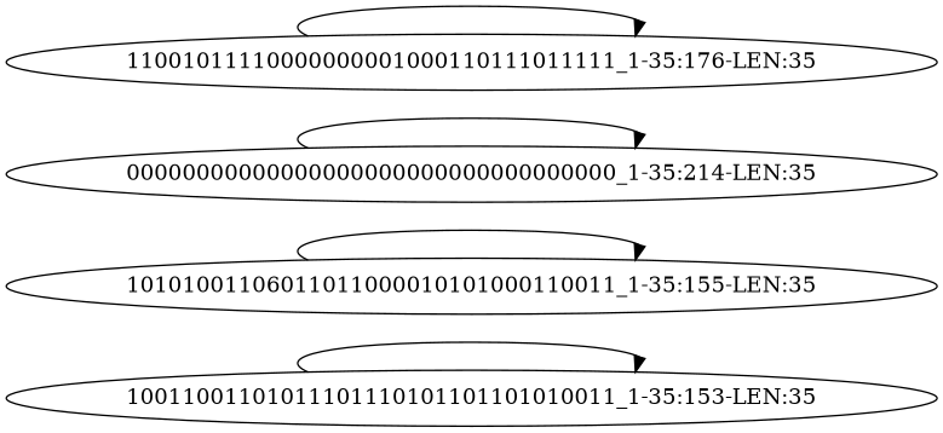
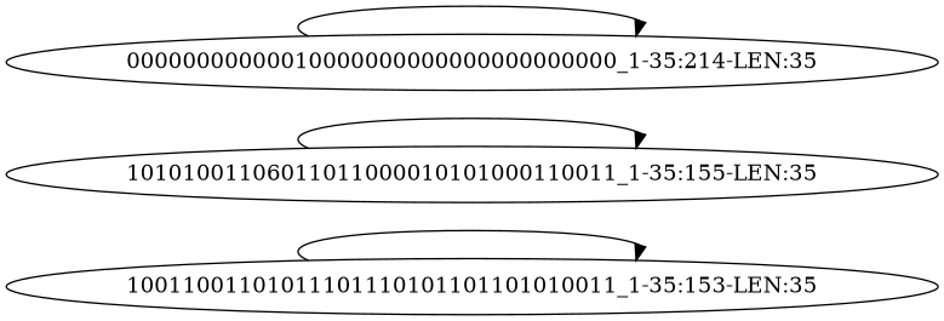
  digraph {
    fontname="DejaVu Serif"
    rankdir=LR
    node [fontname="DejaVu Serif"]
    edge [fontname="DejaVu Serif"]
    "10011001101011101110101101101010011_1-35:153-LEN:35"
    n2 [label="10101001106011011000010101000110011_1-35:155-LEN:35"]
-   "00000000000000000000000000000000000_1-35:214-LEN:35"
-   "11001011110000000001000110111011111_1-35:176-LEN:35"
+   "00000000000000000000000000000000000_1-35:214-LEN:35" [label="00000000000010000000000000000000000_1-35:214-LEN:35"]
    "10011001101011101110101101101010011_1-35:153-LEN:35" -> "10011001101011101110101101101010011_1-35:153-LEN:35"
    n2 -> n2
    "00000000000000000000000000000000000_1-35:214-LEN:35" -> "00000000000000000000000000000000000_1-35:214-LEN:35"
-   "11001011110000000001000110111011111_1-35:176-LEN:35" -> "11001011110000000001000110111011111_1-35:176-LEN:35"
  }
